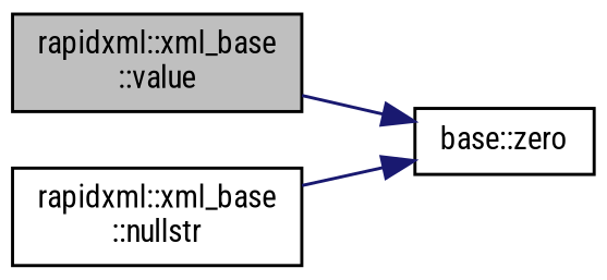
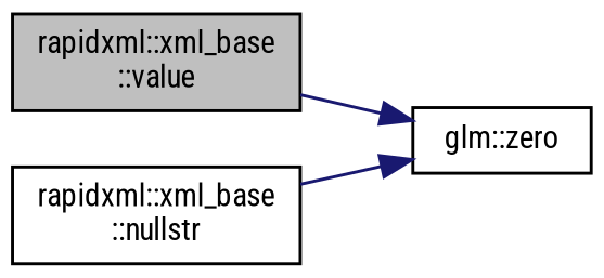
  digraph {
    fontname="Roboto Condensed"
    rankdir=LR
    node [color=black fillcolor=white fontname="Roboto Condensed" fontsize=10 shape=record style=filled]
    edge [color=midnightblue fontname="Roboto Condensed" fontsize=10 labelfontname=Helvetica labelfontsize=10 style=solid]
    n1 [fillcolor=grey75 fontcolor=black height=0.2 label="rapidxml::xml_base\l::value" width=0.4]
-   n2 [height=0.2 label="base::zero" width=0.4]
+   n2 [height=0.2 label="glm::zero" width=0.4]
    n3 [height=0.2 label="rapidxml::xml_base\l::nullstr" width=0.4]
    n1 -> n2
    n3 -> n2
  }
